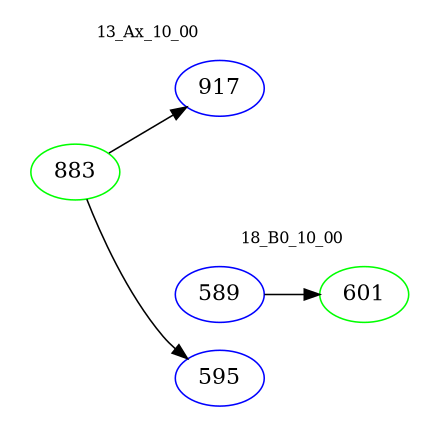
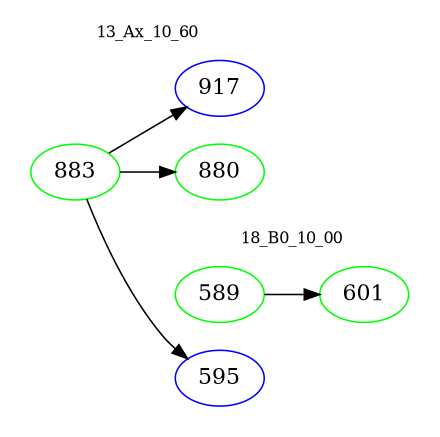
  digraph {
    rankdir=LR
    node [color=green]
    edge [color=black]
    n1 [label=883]
+   n2 [label=880]
    n3 [color=blue label=917]
-   n4 [color=blue label=589]
+   n4 [label=589]
    n5 [color=blue label=595]
    n6 [label=601]
    subgraph cluster_1 {
      color=white
      fontsize=10
-     label="13_Ax_10_00"
+     label="13_Ax_10_60"
      n1
+     n2
      n3
    }
    subgraph cluster_2 {
      color=white
      fontsize=10
      label="18_B0_10_00"
      n4
      n5
      n6
    }
+   n1 -> n2
    n1 -> n3
    n1 -> n5
    n4 -> n6
  }
